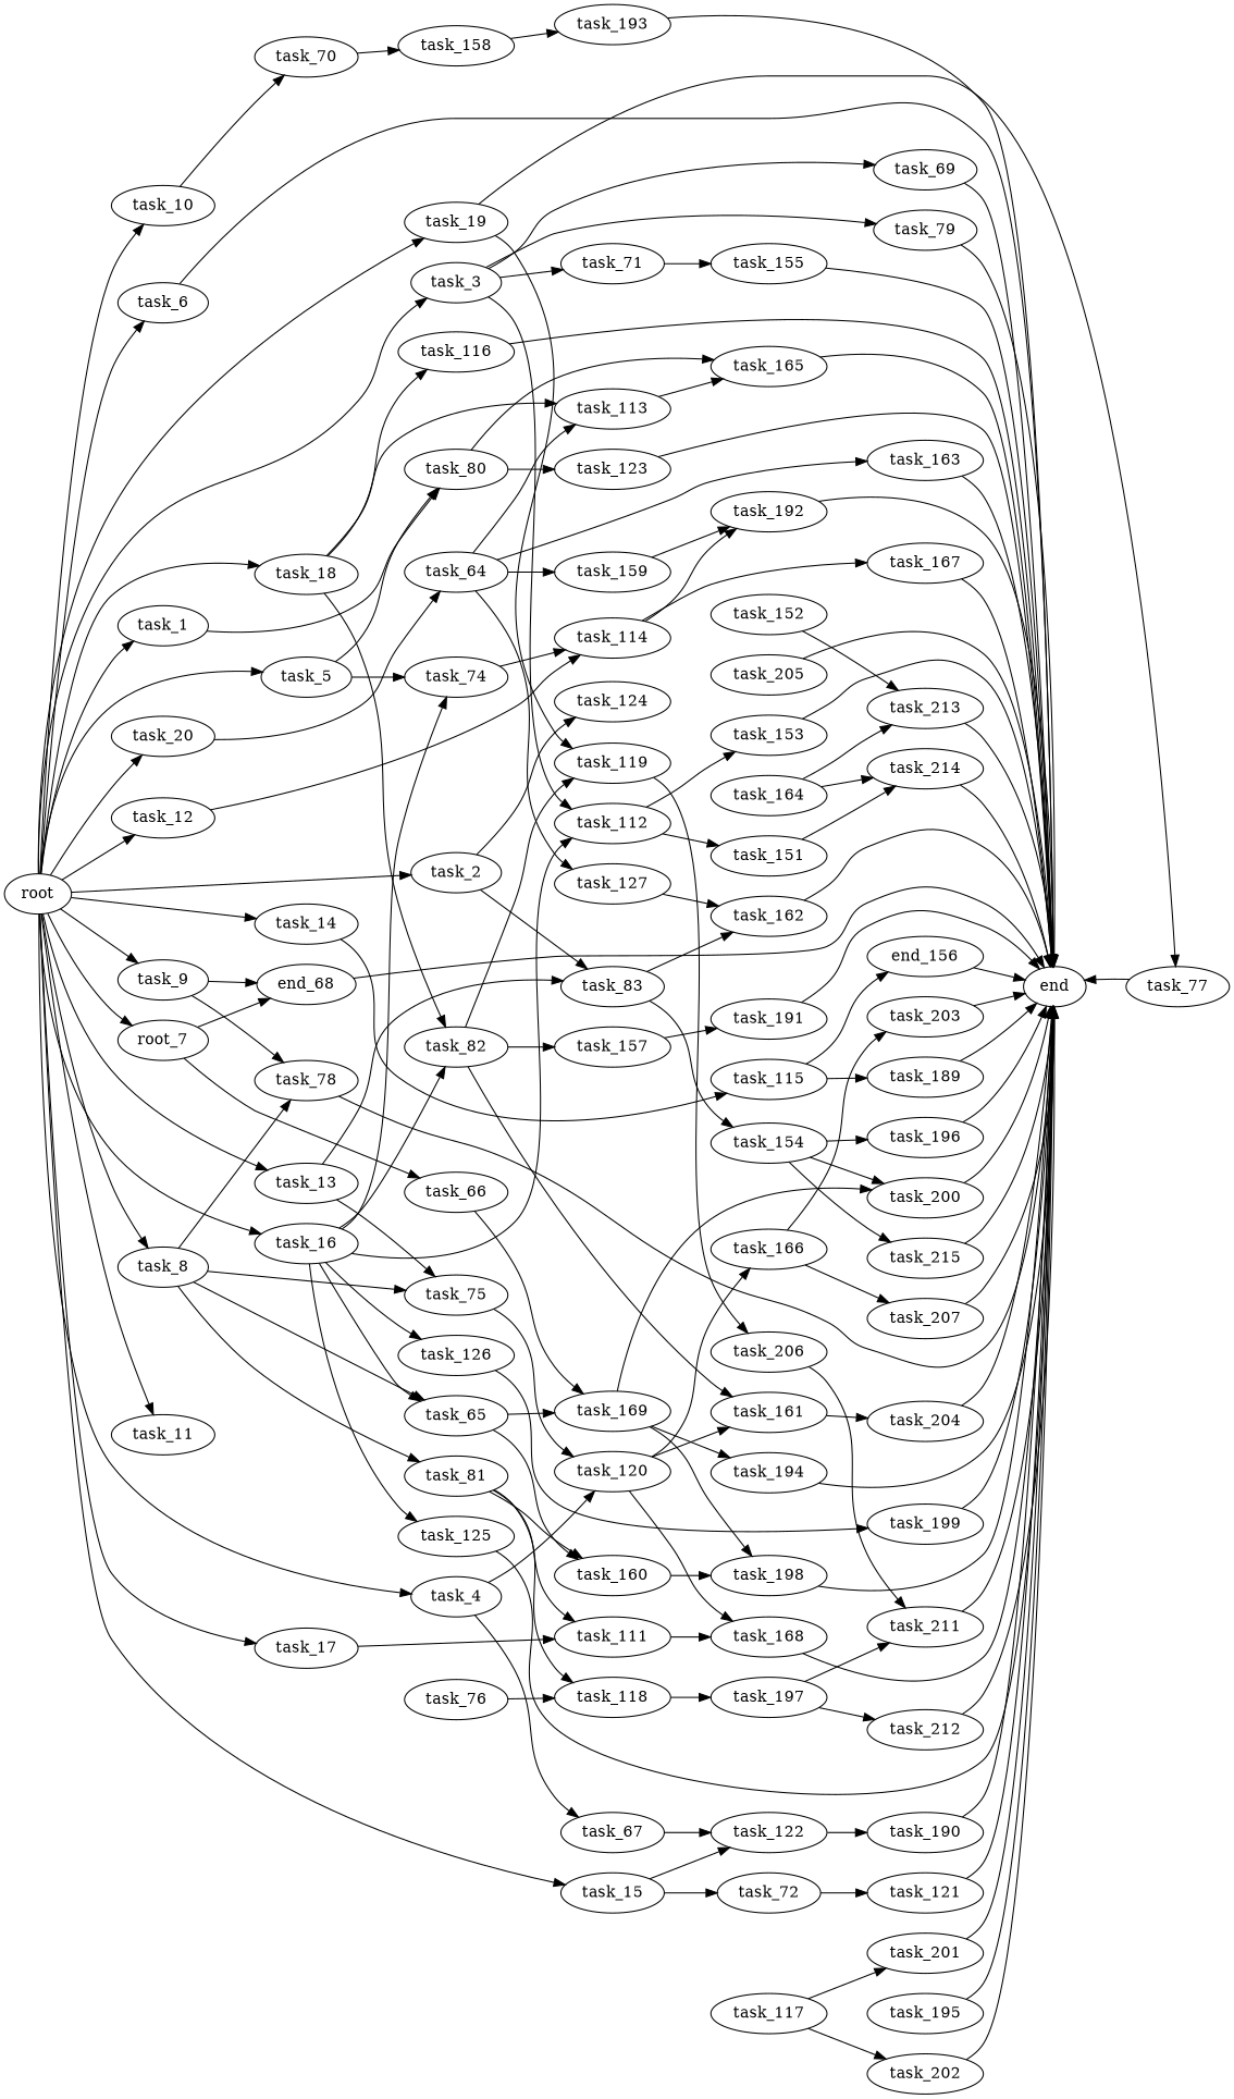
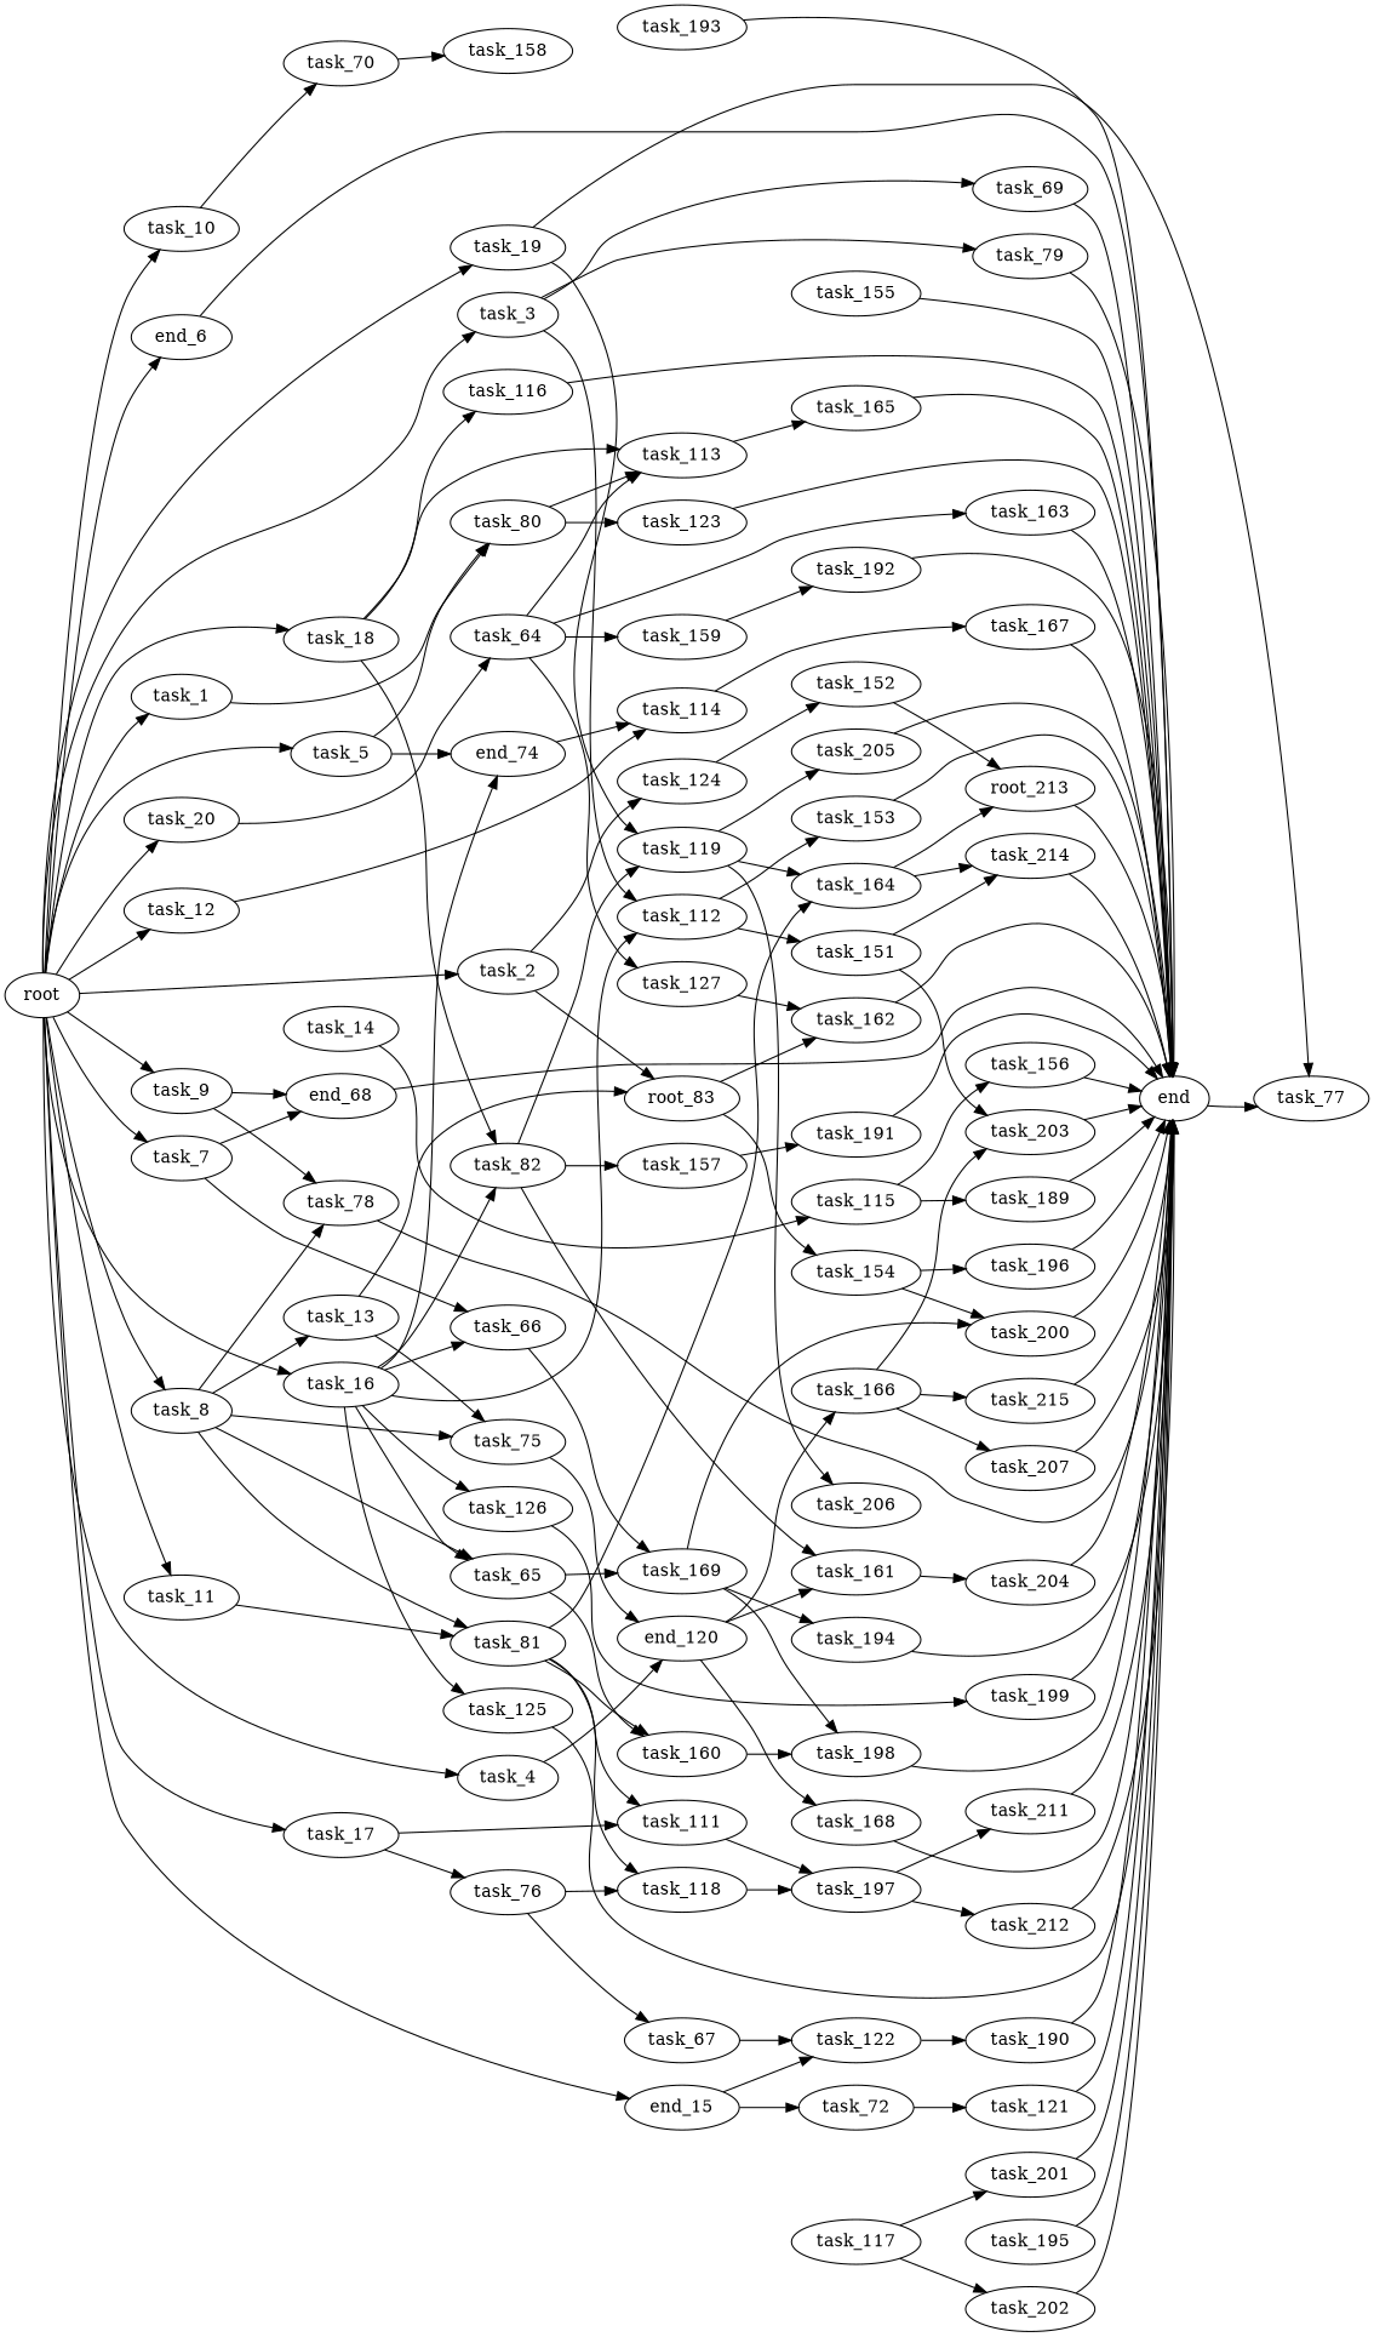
  digraph {
    rankdir=LR
    root
    task_1
    task_2
    task_3
    task_4
    task_5
-   task_6
-   task_7 [label=root_7]
+   task_6 [label=end_6]
+   task_7
    task_8
    task_9
    task_10
    task_11
    task_12
    task_13
    task_14
-   task_15
+   task_15 [label=end_15]
    task_16
    task_17
    task_18
    task_19
    task_20
    task_80
-   task_83
+   task_83 [label=root_83]
    task_124
    task_69
-   task_71
    task_79
    task_112
    task_67
-   task_120
-   task_74
+   task_120 [label=end_120]
+   task_74 [label=end_74]
    end
    task_66
    n34 [label=end_68]
    task_65
    task_75
    task_78
    task_81
    task_70
    task_114
    task_115
    task_72
    task_122
    task_82
    task_125
    task_126
    task_76
    task_111
    task_113
    task_116
    task_77
    task_119
    task_64
    task_123
    task_165
    task_154
    task_162
    task_152
    task_155
    task_151
    task_153
    task_161
    task_168
    task_166
    task_169
    task_160
    task_118
    task_164
    task_158
    task_167
    task_192
-   task_156 [label=end_156]
+   task_156
    task_189
    task_121
    task_190
    task_157
    task_199
    task_205
    task_206
    task_127
    task_159
    task_163
    task_198
    task_200
    task_194
    task_193
    task_117
    task_201
    task_202
    task_197
    task_214
-   task_213
+   task_213 [label=root_213]
    task_191
    task_204
    task_196
    task_215
    task_195
    task_203
    task_211
    task_212
    task_207
    root -> task_1
    root -> task_2
    root -> task_3
    root -> task_4
    root -> task_5
    root -> task_6
    root -> task_7
    root -> task_8
    root -> task_9
    root -> task_10
    root -> task_11
    root -> task_12
-   root -> task_13
-   root -> task_14
+   task_8 -> task_13
    root -> task_15
    root -> task_16
    root -> task_17
    root -> task_18
    root -> task_19
    root -> task_20
    task_1 -> task_80
    task_2 -> task_83
    task_2 -> task_124
    task_3 -> task_69
-   task_3 -> task_71
    task_3 -> task_79
    task_3 -> task_112
-   task_4 -> task_67
+   task_76 -> task_67
    task_4 -> task_120
    task_5 -> task_80
    task_5 -> task_74
    task_6 -> end
    task_7 -> task_66
    task_7 -> n34
    task_8 -> task_65
    task_8 -> task_75
    task_8 -> task_78
    task_8 -> task_81
    task_9 -> n34
    task_9 -> task_78
    task_10 -> task_70
+   task_11 -> task_81
    task_12 -> task_114
    task_13 -> task_83
    task_13 -> task_75
    task_14 -> task_115
    task_15 -> task_72
    task_15 -> task_122
    task_16 -> task_112
    task_16 -> task_74
+   task_16 -> task_66
    task_16 -> task_65
    task_16 -> task_82
    task_16 -> task_125
    task_16 -> task_126
+   task_17 -> task_76
    task_17 -> task_111
    task_18 -> task_82
    task_18 -> task_113
    task_18 -> task_116
    task_19 -> task_77
    task_19 -> task_119
    task_20 -> task_64
    task_80 -> task_123
-   task_80 -> task_165
+   task_80 -> task_113
    task_83 -> task_154
    task_83 -> task_162
+   task_124 -> task_152
    task_69 -> end
-   task_71 -> task_155
    task_79 -> end
    task_112 -> task_151
    task_112 -> task_153
    task_67 -> task_122
    task_120 -> task_161
    task_120 -> task_168
    task_120 -> task_166
    task_74 -> task_114
    task_66 -> task_169
    n34 -> end
    task_65 -> task_169
    task_65 -> task_160
    task_75 -> task_120
    task_78 -> end
    task_81 -> task_111
    task_81 -> task_160
    task_81 -> task_118
+   task_81 -> task_164
    task_70 -> task_158
    task_114 -> task_167
-   task_114 -> task_192
    task_115 -> task_156
    task_115 -> task_189
    task_72 -> task_121
    task_122 -> task_190
    task_82 -> task_119
    task_82 -> task_161
    task_82 -> task_157
    task_125 -> end
    task_126 -> task_199
    task_76 -> task_118
-   task_111 -> task_168
+   task_111 -> task_197
    task_113 -> task_165
    task_116 -> end
-   task_77 -> end
+   end -> task_77
+   task_119 -> task_164
+   task_119 -> task_205
    task_119 -> task_206
    task_64 -> task_113
    task_64 -> task_127
    task_64 -> task_159
    task_64 -> task_163
    task_123 -> end
    task_165 -> end
    task_154 -> task_200
    task_154 -> task_196
-   task_154 -> task_215
+   task_166 -> task_215
    task_162 -> end
    task_152 -> task_213
    task_155 -> end
    task_151 -> task_214
+   task_151 -> task_203
    task_153 -> end
    task_161 -> task_204
    task_168 -> end
    task_166 -> task_203
    task_166 -> task_207
    task_169 -> task_198
    task_169 -> task_200
    task_169 -> task_194
    task_160 -> task_198
    task_118 -> task_197
    task_164 -> task_214
    task_164 -> task_213
-   task_158 -> task_193
    task_167 -> end
    task_192 -> end
    task_156 -> end
    task_189 -> end
    task_121 -> end
    task_190 -> end
    task_157 -> task_191
    task_199 -> end
    task_205 -> end
-   task_206 -> task_211
    task_127 -> task_162
    task_159 -> task_192
    task_163 -> end
    task_198 -> end
    task_200 -> end
    task_194 -> end
    task_193 -> end
    task_117 -> task_201
    task_117 -> task_202
    task_201 -> end
    task_202 -> end
    task_197 -> task_211
    task_197 -> task_212
    task_214 -> end
    task_213 -> end
    task_191 -> end
    task_204 -> end
    task_196 -> end
    task_215 -> end
    task_195 -> end
    task_203 -> end
    task_211 -> end
    task_212 -> end
    task_207 -> end
  }
